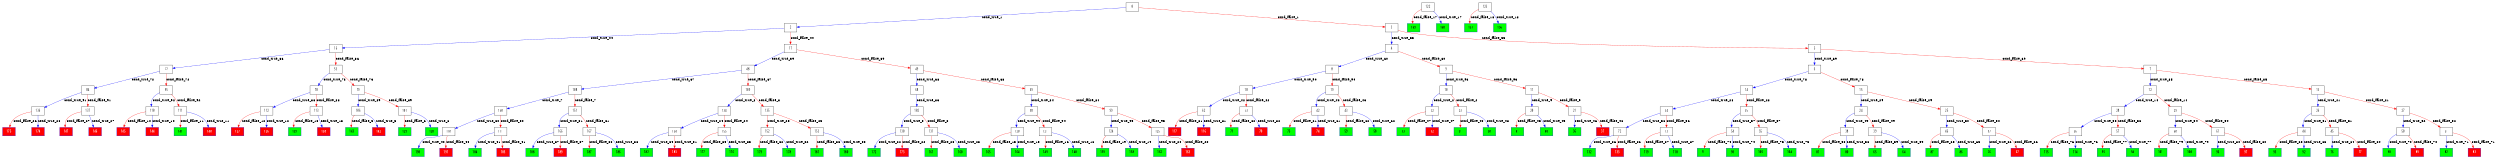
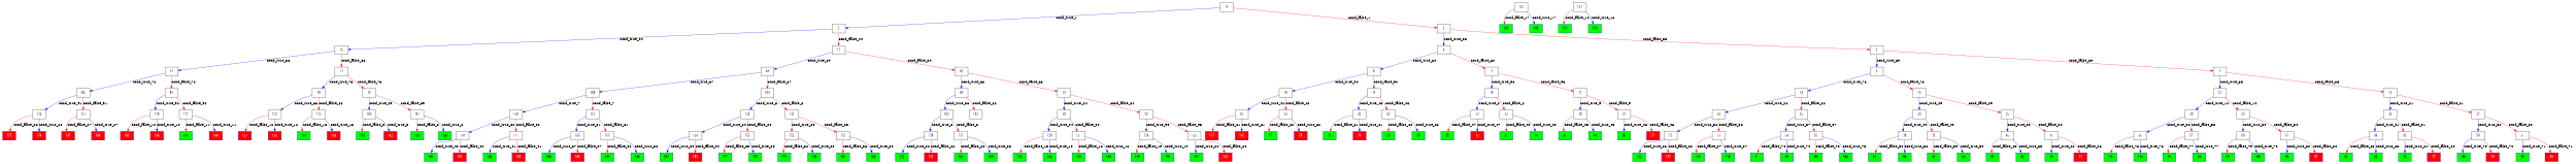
  digraph {
    node [color=blue fontname="Courier-Bold" shape=record style=filled]
    edge [color=red]
    96 [fillcolor=green fontcolor=black height=.5]
    95 [fillcolor=green fontcolor=black height=.5]
    94 [fillcolor=green fontcolor=black height=.5]
    93 [fillcolor=green fontcolor=black height=.5]
    92 [fillcolor=green fontcolor=black height=.5]
    91 [fillcolor=green fontcolor=black height=.5]
    90 [fillcolor=green fontcolor=black height=.5]
    88 [fillcolor=green fontcolor=black height=.5]
    87 [fillcolor=green fontcolor=black height=.5]
    86 [fillcolor=green fontcolor=black height=.5]
    82 [fillcolor=green fontcolor=black height=.5]
    81 [fillcolor=green fontcolor=black height=.5]
    80 [fillcolor=green fontcolor=black height=.5]
    76 [fillcolor=green fontcolor=black height=.5]
    75 [fillcolor=green fontcolor=black height=.5]
    71 [fillcolor=green fontcolor=black height=.5]
    66 [fillcolor=green fontcolor=black height=.5]
    65 [fillcolor=green fontcolor=black height=.5]
    64 [fillcolor=green fontcolor=black height=.5]
    59 [fillcolor=green fontcolor=black height=.5]
    58 [fillcolor=green fontcolor=black height=.5]
    41 [fillcolor=green fontcolor=black height=.5]
    40 [fillcolor=green fontcolor=black height=.5]
    36 [fillcolor=green fontcolor=black height=.5]
    33 [fillcolor=green fontcolor=black height=.5]
    31 [fillcolor=green fontcolor=black height=.5]
    30 [fillcolor=green fontcolor=black height=.5]
    190 [fillcolor=green fontcolor=black height=.5]
    188 [fillcolor=green fontcolor=black height=.5]
    187 [fillcolor=green fontcolor=black height=.5]
    186 [fillcolor=green fontcolor=black height=.5]
    184 [fillcolor=green fontcolor=black height=.5]
    182 [fillcolor=green fontcolor=black height=.5]
    181 [fillcolor=green fontcolor=black height=.5]
    180 [fillcolor=green fontcolor=black height=.5]
    179 [fillcolor=green fontcolor=black height=.5]
    178 [fillcolor=green fontcolor=black height=.5]
    177 [fillcolor=green fontcolor=black height=.5]
    176 [fillcolor=green fontcolor=black height=.5]
    172 [fillcolor=green fontcolor=black height=.5]
    169 [fillcolor=green fontcolor=black height=.5]
    168 [fillcolor=green fontcolor=black height=.5]
    165 [fillcolor=green fontcolor=black height=.5]
    164 [fillcolor=green fontcolor=black height=.5]
    162 [fillcolor=green fontcolor=black height=.5]
    161 [fillcolor=green fontcolor=black height=.5]
    160 [fillcolor=green fontcolor=black height=.5]
    159 [fillcolor=green fontcolor=black height=.5]
    158 [fillcolor=green fontcolor=black height=.5]
    157 [fillcolor=green fontcolor=black height=.5]
    156 [fillcolor=green fontcolor=black height=.5]
    149 [fillcolor=green fontcolor=black height=.5]
    148 [fillcolor=green fontcolor=black height=.5]
    143 [fillcolor=green fontcolor=black height=.5]
    141 [fillcolor=green fontcolor=black height=.5]
    139 [fillcolor=green fontcolor=black height=.5]
    132 [fillcolor=green fontcolor=black height=.5]
    129 [fillcolor=green fontcolor=black height=.5]
    128 [fillcolor=green fontcolor=black height=.5]
    119 [fillcolor=green fontcolor=black height=.5]
    118 [fillcolor=green fontcolor=black height=.5]
    115 [fillcolor=green fontcolor=black height=.5]
    114 [fillcolor=green fontcolor=black height=.5]
    105 [fillcolor=green fontcolor=black height=.5]
    104 [fillcolor=green fontcolor=black height=.5]
    101 [fillcolor=green fontcolor=black height=.5]
    100 [fillcolor=green fontcolor=black height=.5]
    191 [fillcolor=red fontcolor=white height=.5]
    189 [fillcolor=red fontcolor=white height=.5]
    185 [fillcolor=red fontcolor=white height=.5]
    183 [fillcolor=red fontcolor=white height=.5]
    175 [fillcolor=red fontcolor=white height=.5]
    173 [fillcolor=red fontcolor=white height=.5]
    163 [fillcolor=red fontcolor=white height=.5]
    147 [fillcolor=red fontcolor=white height=.5]
    145 [fillcolor=red fontcolor=white height=.5]
    146 [fillcolor=red fontcolor=white height=.5]
    133 [fillcolor=red fontcolor=white height=.5]
    127 [fillcolor=red fontcolor=white height=.5]
    117 [fillcolor=red fontcolor=white height=.5]
    138 [fillcolor=red fontcolor=white height=.5]
    140 [fillcolor=red fontcolor=white height=.5]
    32 [fillcolor=red fontcolor=white height=.5]
    97 [fillcolor=red fontcolor=white height=.5]
    89 [fillcolor=red fontcolor=white height=.5]
    144 [fillcolor=red fontcolor=white height=.5]
    83 [fillcolor=red fontcolor=white height=.5]
    142 [fillcolor=red fontcolor=white height=.5]
    77 [fillcolor=red fontcolor=white height=.5]
    67 [fillcolor=red fontcolor=white height=.5]
    70 [fillcolor=red fontcolor=white height=.5]
    126 [fillcolor=red fontcolor=white height=.5]
    116 [fillcolor=red fontcolor=white height=.5]
    37 [fillcolor=red fontcolor=white height=.5]
    74 [fillcolor=red fontcolor=white height=.5]
    174 [fillcolor=red fontcolor=white height=.5]
    0 [color=black fontname=Courier height=.5 style=""]
    2 [color=black fontname=Courier height=.5 style=""]
    3 [color=black fontname=Courier height=.5 style=""]
    16 [color=black fontname=Courier height=.5 style=""]
    17 [color=black fontname=Courier height=.5 style=""]
    4 [color=black fontname=Courier height=.5 style=""]
    5 [color=black fontname=Courier height=.5 style=""]
    52 [color=black fontname=Courier height=.5 style=""]
    53 [color=black fontname=Courier height=.5 style=""]
    48 [color=black fontname=Courier height=.5 style=""]
    49 [color=black fontname=Courier height=.5 style=""]
    8 [color=black fontname=Courier height=.5 style=""]
    9 [color=black fontname=Courier height=.5 style=""]
    6 [color=black fontname=Courier height=.5 style=""]
    7 [color=black fontname=Courier height=.5 style=""]
    84 [color=black fontname=Courier height=.5 style=""]
    85 [color=black fontname=Courier height=.5 style=""]
    78 [color=black fontname=Courier height=.5 style=""]
    79 [color=black fontname=Courier height=.5 style=""]
    108 [color=black fontname=Courier height=.5 style=""]
    109 [color=black fontname=Courier height=.5 style=""]
    68 [color=black fontname=Courier height=.5 style=""]
    69 [color=black fontname=Courier height=.5 style=""]
    18 [color=black fontname=Courier height=.5 style=""]
    19 [color=black fontname=Courier height=.5 style=""]
    10 [color=black fontname=Courier height=.5 style=""]
    11 [color=black fontname=Courier height=.5 style=""]
    14 [color=black fontname=Courier height=.5 style=""]
    15 [color=black fontname=Courier height=.5 style=""]
    12 [color=black fontname=Courier height=.5 style=""]
    13 [color=black fontname=Courier height=.5 style=""]
    22 [color=black fontname=Courier height=.5 style=""]
    23 [color=black fontname=Courier height=.5 style=""]
    102 [color=black fontname=Courier height=.5 style=""]
    130 [color=black fontname=Courier height=.5 style=""]
    131 [color=black fontname=Courier height=.5 style=""]
+   103 [color=black fontname=Courier height=.5 style=""]
    122 [color=black fontname=Courier height=.5 style=""]
    123 [color=black fontname=Courier height=.5 style=""]
    106 [color=black fontname=Courier height=.5 style=""]
    107 [color=black fontname=Courier height=.5 style=""]
    150 [color=black fontname=Courier height=.5 style=""]
    151 [color=black fontname=Courier height=.5 style=""]
    170 [color=black fontname=Courier height=.5 style=""]
    171 [color=black fontname=Courier height=.5 style=""]
    166 [color=black fontname=Courier height=.5 style=""]
    167 [color=black fontname=Courier height=.5 style=""]
    134 [color=black fontname=Courier height=.5 style=""]
    135 [color=black fontname=Courier height=.5 style=""]
    154 [color=black fontname=Courier height=.5 style=""]
    155 [color=black fontname=Courier height=.5 style=""]
    152 [color=black fontname=Courier height=.5 style=""]
    153 [color=black fontname=Courier height=.5 style=""]
    20 [color=black fontname=Courier height=.5 style=""]
    21 [color=black fontname=Courier height=.5 style=""]
    110 [color=black fontname=Courier height=.5 style=""]
    111 [color=black fontname=Courier height=.5 style=""]
    112 [color=black fontname=Courier height=.5 style=""]
    113 [color=black fontname=Courier height=.5 style=""]
    28 [color=black fontname=Courier height=.5 style=""]
    29 [color=black fontname=Courier height=.5 style=""]
    56 [color=black fontname=Courier height=.5 style=""]
    57 [color=black fontname=Courier height=.5 style=""]
    60 [color=black fontname=Courier height=.5 style=""]
    61 [color=black fontname=Courier height=.5 style=""]
    120 [color=black fontname=Courier height=.5 style=""]
    121 [color=black fontname=Courier height=.5 style=""]
    124 [color=black fontname=Courier height=.5 style=""]
    125 [color=black fontname=Courier height=.5 style=""]
    26 [color=black fontname=Courier height=.5 style=""]
    27 [color=black fontname=Courier height=.5 style=""]
    44 [color=black fontname=Courier height=.5 style=""]
    45 [color=black fontname=Courier height=.5 style=""]
    50 [color=black fontname=Courier height=.5 style=""]
    51 [color=black fontname=Courier height=.5 style=""]
    136 [color=black fontname=Courier height=.5 style=""]
    137 [color=black fontname=Courier height=.5 style=""]
    34 [color=black fontname=Courier height=.5 style=""]
    35 [color=black fontname=Courier height=.5 style=""]
    72 [color=black fontname=Courier height=.5 style=""]
    73 [color=black fontname=Courier height=.5 style=""]
    54 [color=black fontname=Courier height=.5 style=""]
    55 [color=black fontname=Courier height=.5 style=""]
    24 [color=black fontname=Courier height=.5 style=""]
    25 [color=black fontname=Courier height=.5 style=""]
    38 [color=black fontname=Courier height=.5 style=""]
    39 [color=black fontname=Courier height=.5 style=""]
    46 [color=black fontname=Courier height=.5 style=""]
    47 [color=black fontname=Courier height=.5 style=""]
    98 [color=black fontname=Courier height=.5 style=""]
    99 [color=black fontname=Courier height=.5 style=""]
    62 [color=black fontname=Courier height=.5 style=""]
    63 [color=black fontname=Courier height=.5 style=""]
    42 [color=black fontname=Courier height=.5 style=""]
    43 [color=black fontname=Courier height=.5 style=""]
    0 -> 2 [color=blue label=cond_true_1]
    0 -> 3 [label=cond_false_1]
    2 -> 16 [color=blue label=cond_true_44]
    2 -> 17 [label=cond_false_44]
    3 -> 4 [color=blue label=cond_true_55]
    3 -> 5 [label=cond_false_55]
    16 -> 52 [color=blue label=cond_true_36]
    16 -> 53 [label=cond_false_36]
    17 -> 48 [color=blue label=cond_true_39]
    17 -> 49 [label=cond_false_39]
    4 -> 8 [color=blue label=cond_true_60]
    4 -> 9 [label=cond_false_60]
    5 -> 6 [color=blue label=cond_true_69]
    5 -> 7 [label=cond_false_69]
    52 -> 84 [color=blue label=cond_true_72]
    52 -> 85 [label=cond_false_72]
    53 -> 78 [color=blue label=cond_true_73]
    53 -> 79 [label=cond_false_73]
    48 -> 108 [color=blue label=cond_true_67]
    48 -> 109 [label=cond_false_67]
    49 -> 68 [color=blue label=cond_true_68]
    49 -> 69 [label=cond_false_68]
    8 -> 18 [color=blue label=cond_true_90]
    8 -> 19 [label=cond_false_90]
    9 -> 10 [color=blue label=cond_true_93]
    9 -> 11 [label=cond_false_93]
    6 -> 14 [color=blue label=cond_true_78]
    6 -> 15 [label=cond_false_78]
    7 -> 12 [color=blue label=cond_true_85]
    7 -> 13 [label=cond_false_85]
    84 -> 136 [color=blue label=cond_true_91]
    84 -> 137 [label=cond_false_91]
    85 -> 110 [color=blue label=cond_true_92]
    85 -> 111 [label=cond_false_92]
    78 -> 112 [color=blue label=cond_true_88]
    78 -> 113 [label=cond_false_88]
    79 -> 106 [color=blue label=cond_true_89]
    79 -> 107 [label=cond_false_89]
    108 -> 150 [color=blue label=cond_true_7]
    108 -> 151 [label=cond_false_7]
    109 -> 134 [color=blue label=cond_true_8]
    109 -> 135 [label=cond_false_8]
    68 -> 102 [color=blue label=cond_true_83]
+   68 -> 103 [label=cond_false_83]
    69 -> 98 [color=blue label=cond_true_84]
    69 -> 99 [label=cond_false_84]
    18 -> 62 [color=blue label=cond_true_42]
    18 -> 63 [label=cond_false_42]
    19 -> 42 [color=blue label=cond_true_43]
    19 -> 43 [label=cond_false_43]
    10 -> 22 [color=blue label=cond_true_2]
    10 -> 23 [label=cond_false_2]
    11 -> 20 [color=blue label=cond_true_9]
    11 -> 21 [label=cond_false_9]
    14 -> 34 [color=blue label=cond_true_28]
    14 -> 35 [label=cond_false_28]
    15 -> 24 [color=blue label=cond_true_29]
    15 -> 25 [label=cond_false_29]
    12 -> 28 [color=blue label=cond_true_14]
    12 -> 29 [label=cond_false_14]
    13 -> 26 [color=blue label=cond_true_21]
    13 -> 27 [label=cond_false_21]
    22 -> 33 [label=cond_false_47]
    22 -> 32 [color=blue label=cond_true_47]
    23 -> 31 [label=cond_false_48]
    23 -> 30 [color=blue label=cond_true_48]
    102 -> 130 [color=blue label=cond_true_3]
    102 -> 131 [label=cond_false_3]
    130 -> 172 [color=blue label=cond_true_22]
    130 -> 173 [label=cond_false_22]
    131 -> 161 [label=cond_false_23]
    131 -> 160 [color=blue label=cond_true_23]
    122 -> 169 [label=cond_false_17]
    122 -> 168 [color=blue label=cond_true_17]
    123 -> 157 [label=cond_false_18]
    123 -> 156 [color=blue label=cond_true_18]
    106 -> 143 [label=cond_false_5]
    106 -> 142 [color=blue label=cond_true_5]
    107 -> 129 [label=cond_false_6]
    107 -> 128 [color=blue label=cond_true_6]
    150 -> 170 [color=blue label=cond_true_30]
    150 -> 171 [label=cond_false_30]
    151 -> 166 [color=blue label=cond_true_31]
    151 -> 167 [label=cond_false_31]
    170 -> 190 [color=blue label=cond_true_40]
    170 -> 191 [label=cond_false_40]
    171 -> 184 [color=blue label=cond_true_41]
    171 -> 185 [label=cond_false_41]
    166 -> 188 [color=blue label=cond_true_37]
    166 -> 189 [label=cond_false_37]
    167 -> 187 [label=cond_false_38]
    167 -> 186 [color=blue label=cond_true_38]
    134 -> 154 [color=blue label=cond_true_24]
    134 -> 155 [label=cond_false_24]
    135 -> 152 [label=cond_true_25]
    135 -> 153 [label=cond_false_25]
    154 -> 182 [color=blue label=cond_true_34]
-   154 -> 183 [label=cond_true_51]
+   154 -> 183 [label=cond_false_34]
    155 -> 177 [label=cond_false_35]
    155 -> 176 [color=blue label=cond_true_35]
    152 -> 179 [label=cond_false_32]
    152 -> 178 [color=blue label=cond_true_32]
    153 -> 181 [label=cond_false_33]
    153 -> 180 [color=blue label=cond_true_33]
    20 -> 41 [label=cond_false_45]
    20 -> 40 [color=blue label=cond_true_45]
    21 -> 36 [color=blue label=cond_true_46]
    21 -> 37 [label=cond_false_46]
    110 -> 145 [label=cond_false_10]
    110 -> 144 [color=blue label=cond_true_10]
    111 -> 141 [label=cond_false_11]
    111 -> 140 [color=blue label=cond_true_11]
    112 -> 127 [label=cond_false_12]
    112 -> 126 [color=blue label=cond_true_12]
    113 -> 139 [label=cond_false_13]
    113 -> 138 [color=blue label=cond_true_13]
    28 -> 56 [color=blue label=cond_true_53]
    28 -> 57 [label=cond_false_53]
    29 -> 60 [color=blue label=cond_true_54]
    29 -> 61 [label=cond_false_54]
    56 -> 115 [label=cond_false_76]
    56 -> 114 [color=blue label=cond_true_76]
    57 -> 95 [label=cond_false_77]
    57 -> 94 [color=blue label=cond_true_77]
    60 -> 101 [label=cond_false_79]
    60 -> 100 [color=blue label=cond_true_79]
    61 -> 96 [color=blue label=cond_true_80]
    61 -> 97 [label=cond_false_80]
    120 -> 165 [label=cond_false_15]
    120 -> 164 [color=blue label=cond_true_15]
    121 -> 149 [label=cond_false_16]
    121 -> 148 [color=blue label=cond_true_16]
    124 -> 159 [label=cond_false_19]
    124 -> 158 [color=blue label=cond_true_19]
    125 -> 162 [color=blue label=cond_true_20]
    125 -> 163 [label=cond_false_20]
    26 -> 44 [color=blue label=cond_true_51]
    26 -> 45 [label=cond_false_51]
    27 -> 50 [color=blue label=cond_true_52]
    27 -> 51 [label=cond_false_52]
    44 -> 93 [label=cond_false_63]
    44 -> 92 [color=blue label=cond_true_63]
    45 -> 76 [color=blue label=cond_true_64]
    45 -> 77 [label=cond_false_64]
    50 -> 88 [color=blue label=cond_true_70]
    50 -> 89 [label=cond_false_70]
    51 -> 82 [color=blue label=cond_true_71]
    51 -> 83 [label=cond_false_71]
    136 -> 175 [label=cond_false_26]
    136 -> 174 [color=blue label=cond_true_26]
    137 -> 147 [label=cond_false_27]
    137 -> 146 [color=blue label=cond_true_27]
    34 -> 72 [color=blue label=cond_true_56]
    34 -> 73 [label=cond_false_56]
    35 -> 54 [color=blue label=cond_true_57]
    35 -> 55 [label=cond_false_57]
    72 -> 132 [color=blue label=cond_true_86]
    72 -> 133 [label=cond_false_86]
    73 -> 119 [label=cond_false_87]
    73 -> 118 [color=blue label=cond_true_87]
    54 -> 91 [label=cond_false_74]
    54 -> 90 [color=blue label=cond_true_74]
    55 -> 105 [label=cond_false_75]
    55 -> 104 [color=blue label=cond_true_75]
    24 -> 38 [color=blue label=cond_true_49]
    24 -> 39 [label=cond_false_49]
    25 -> 46 [color=blue label=cond_true_50]
    25 -> 47 [label=cond_false_50]
    38 -> 81 [label=cond_false_58]
    38 -> 80 [color=blue label=cond_true_58]
    39 -> 65 [label=cond_false_59]
    39 -> 64 [color=blue label=cond_true_59]
    46 -> 87 [label=cond_false_65]
    46 -> 86 [color=blue label=cond_true_65]
    47 -> 66 [color=blue label=cond_true_66]
    47 -> 67 [label=cond_false_66]
    98 -> 120 [color=blue label=cond_true_94]
    98 -> 121 [label=cond_false_94]
    99 -> 124 [color=blue label=cond_true_95]
    99 -> 125 [label=cond_false_95]
    62 -> 117 [label=cond_false_81]
    62 -> 116 [color=blue label=cond_true_81]
    63 -> 71 [label=cond_false_82]
    63 -> 70 [color=blue label=cond_true_82]
    42 -> 75 [label=cond_false_61]
    42 -> 74 [color=blue label=cond_true_61]
    43 -> 59 [label=cond_false_62]
    43 -> 58 [color=blue label=cond_true_62]
  }
